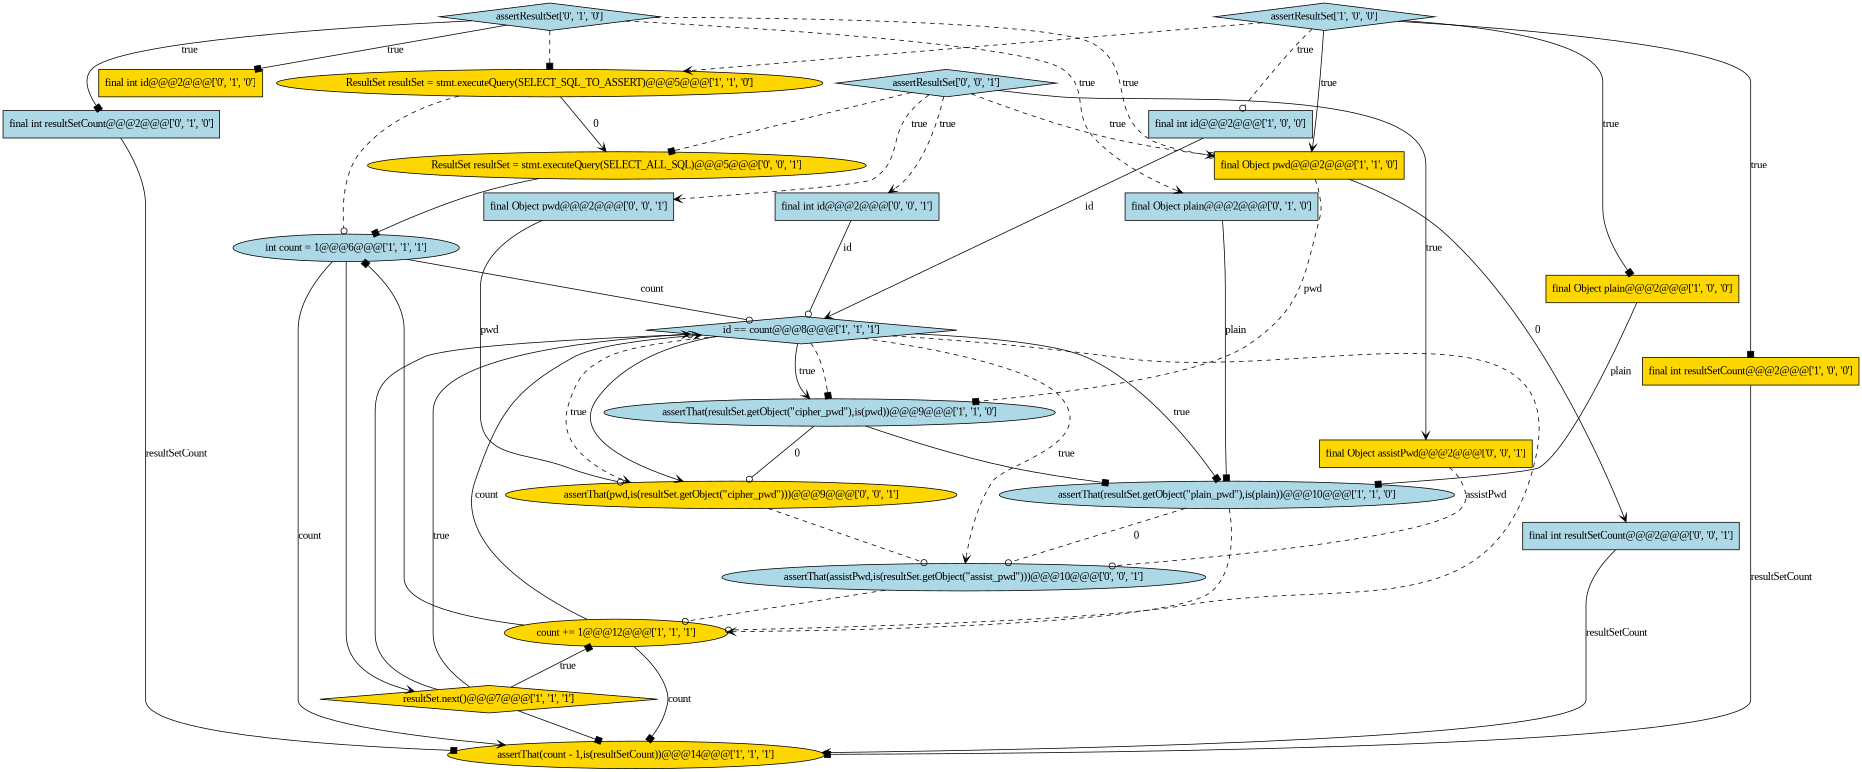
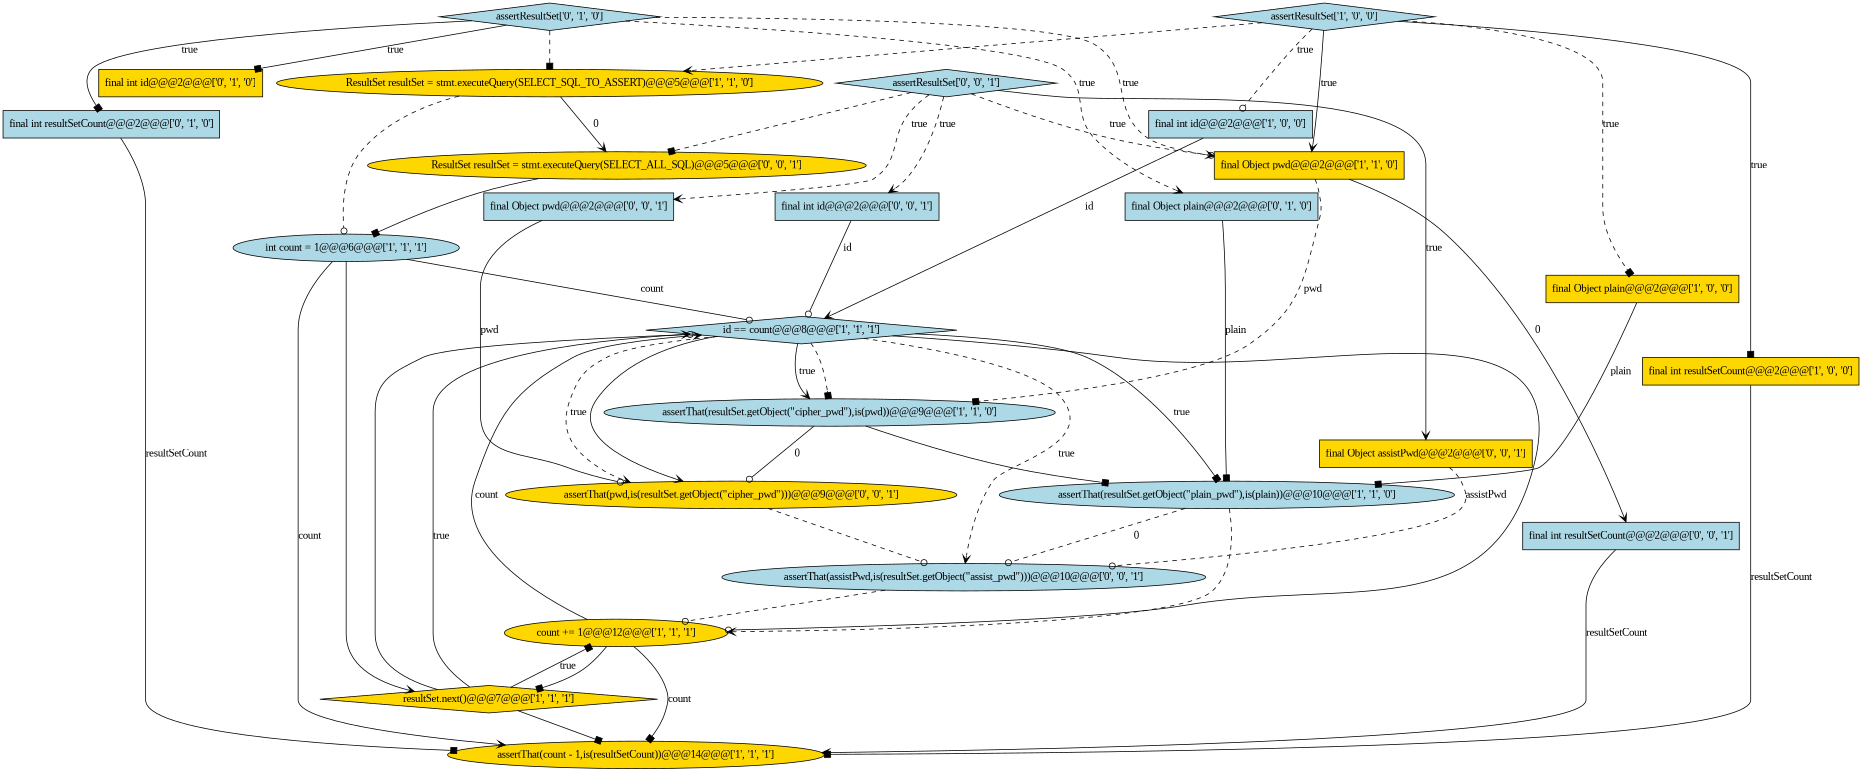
  digraph {
    fontname="Liberation Serif"
    node [fillcolor=lightblue fontname="Liberation Serif" shape=box style=filled]
    edge [arrowhead=vee fontname="Liberation Serif" style=solid]
    n1 [fillcolor=gold label="ResultSet resultSet = stmt.executeQuery(SELECT_SQL_TO_ASSERT)@@@5@@@['1', '1', '0']" shape=ellipse]
    n2 [label="int count = 1@@@6@@@['1', '1', '1']" shape=ellipse]
    n3 [fillcolor=gold label="ResultSet resultSet = stmt.executeQuery(SELECT_ALL_SQL)@@@5@@@['0', '0', '1']" shape=ellipse]
    n4 [fillcolor=gold label="assertThat(count - 1,is(resultSetCount))@@@14@@@['1', '1', '1']" shape=ellipse]
    n5 [label="id == count@@@8@@@['1', '1', '1']" shape=diamond]
    n6 [fillcolor=gold label="resultSet.next()@@@7@@@['1', '1', '1']" shape=diamond]
    n7 [label="final int resultSetCount@@@2@@@['0', '1', '0']"]
    n8 [fillcolor=gold label="final Object assistPwd@@@2@@@['0', '0', '1']"]
    n9 [label="assertThat(assistPwd,is(resultSet.getObject(\"assist_pwd\")))@@@10@@@['0', '0', '1']" shape=ellipse]
    n10 [fillcolor=gold label="count += 1@@@12@@@['1', '1', '1']" shape=ellipse]
    n11 [label="assertThat(resultSet.getObject(\"plain_pwd\"),is(plain))@@@10@@@['1', '1', '0']" shape=ellipse]
    n12 [label="assertThat(resultSet.getObject(\"cipher_pwd\"),is(pwd))@@@9@@@['1', '1', '0']" shape=ellipse]
    n13 [fillcolor=gold label="assertThat(pwd,is(resultSet.getObject(\"cipher_pwd\")))@@@9@@@['0', '0', '1']" shape=ellipse]
    n14 [fillcolor=gold label="final Object plain@@@2@@@['1', '0', '0']"]
    n15 [label="final int id@@@2@@@['1', '0', '0']"]
    n16 [label="final Object pwd@@@2@@@['0', '0', '1']"]
    n17 [label="final int id@@@2@@@['0', '0', '1']"]
    n18 [label="assertResultSet['0', '0', '1']" shape=diamond]
    n19 [fillcolor=gold label="final Object pwd@@@2@@@['1', '1', '0']"]
    n20 [label="final int resultSetCount@@@2@@@['0', '0', '1']"]
    n21 [fillcolor=gold label="final int id@@@2@@@['0', '1', '0']"]
    n22 [label="assertResultSet['0', '1', '0']" shape=diamond]
    n23 [label="final Object plain@@@2@@@['0', '1', '0']"]
    n24 [fillcolor=gold label="final int resultSetCount@@@2@@@['1', '0', '0']"]
    n25 [label="assertResultSet['1', '0', '0']" shape=diamond]
    n1 -> n2 [arrowhead=odot style=dashed]
    n1 -> n3 [label=0]
    n2 -> n4 [label=count]
    n2 -> n5 [arrowhead=odot label=count]
    n2 -> n6
    n3 -> n2 [arrowhead=box]
    n5 -> n9 [label=true style=dashed]
-   n5 -> n10 [arrowhead=odot style=dashed]
+   n5 -> n10 [arrowhead=odot]
    n5 -> n11 [arrowhead=box label=true]
    n5 -> n12 [arrowhead=box style=dashed]
    n5 -> n12 [label=true]
    n5 -> n13
    n5 -> n13 [label=true style=dashed]
    n6 -> n4 [arrowhead=box]
    n6 -> n5 [arrowhead=odot]
    n6 -> n5 [label=true]
    n6 -> n10 [arrowhead=box label=true]
    n7 -> n4 [arrowhead=box label=resultSetCount]
    n8 -> n9 [arrowhead=odot label=assistPwd style=dashed]
    n9 -> n10 [arrowhead=odot style=dashed]
    n10 -> n4 [arrowhead=box label=count]
    n10 -> n5 [label=count]
-   n10 -> n2 [arrowhead=box]
+   n10 -> n6 [arrowhead=box]
    n11 -> n9 [arrowhead=odot label=0 style=dashed]
    n11 -> n10 [style=dashed]
    n12 -> n11 [arrowhead=box]
    n12 -> n13 [arrowhead=odot label=0]
    n13 -> n9 [arrowhead=odot style=dashed]
    n14 -> n11 [arrowhead=box label=plain]
    n15 -> n5 [label=id]
    n16 -> n13 [arrowhead=odot label=pwd]
    n17 -> n5 [arrowhead=odot label=id]
    n18 -> n3 [arrowhead=box style=dashed]
    n18 -> n8 [label=true]
    n18 -> n16 [label=true style=dashed]
    n18 -> n17 [label=true style=dashed]
    n18 -> n19 [arrowhead=odot label=true style=dashed]
    n19 -> n12 [arrowhead=box label=pwd style=dashed]
    n19 -> n20 [label=0]
    n20 -> n4 [label=resultSetCount]
    n22 -> n1 [arrowhead=box style=dashed]
    n22 -> n7 [arrowhead=box label=true]
    n22 -> n19 [label=true style=dashed]
    n22 -> n21 [arrowhead=box label=true]
    n22 -> n23 [label=true style=dashed]
    n23 -> n11 [arrowhead=box label=plain]
    n24 -> n4 [arrowhead=box label=resultSetCount]
    n25 -> n1 [style=dashed]
-   n25 -> n14 [arrowhead=box label=true]
+   n25 -> n14 [arrowhead=box label=true style=dashed]
    n25 -> n15 [arrowhead=odot label=true style=dashed]
    n25 -> n19 [label=true]
    n25 -> n24 [arrowhead=box label=true]
  }
